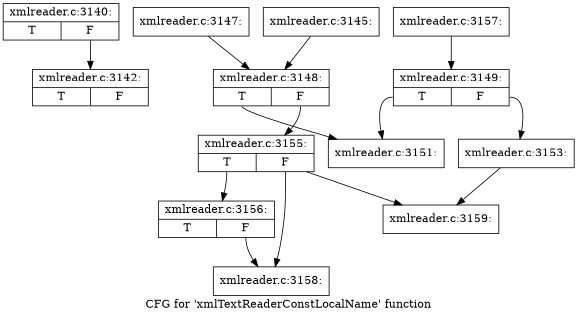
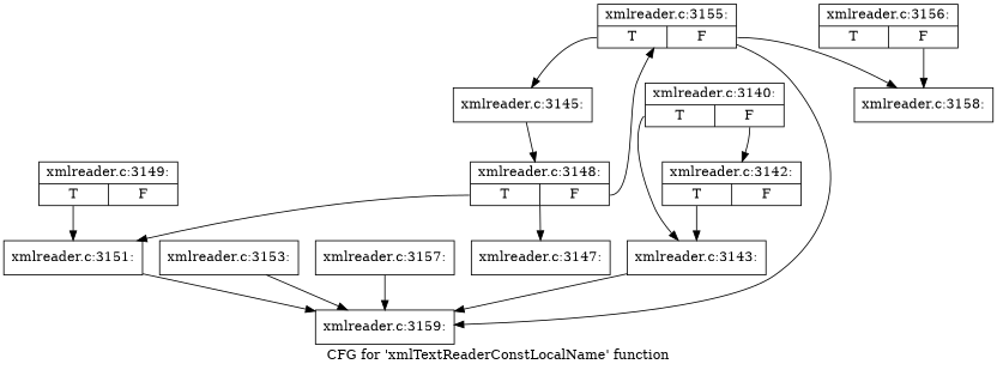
  digraph {
    label="CFG for 'xmlTextReaderConstLocalName' function"
    node [shape=record]
    n1 [label="{xmlreader.c:3140:|{<s0>T|<s1>F}}"]
+   n2 [label="{xmlreader.c:3143:}"]
    n3 [label="{xmlreader.c:3142:|{<s0>T|<s1>F}}"]
    n4 [label="{xmlreader.c:3159:}"]
    n5 [label="{xmlreader.c:3145:}"]
    n6 [label="{xmlreader.c:3148:|{<s0>T|<s1>F}}"]
    n7 [label="{xmlreader.c:3147:}"]
    n8 [label="{xmlreader.c:3155:|{<s0>T|<s1>F}}"]
    n9 [label="{xmlreader.c:3151:}"]
    n10 [label="{xmlreader.c:3149:|{<s0>T|<s1>F}}"]
    n11 [label="{xmlreader.c:3153:}"]
    n12 [label="{xmlreader.c:3156:|{<s0>T|<s1>F}}"]
    n13 [label="{xmlreader.c:3158:}"]
    n14 [label="{xmlreader.c:3157:}"]
+   n1 -> n2 [tailport=s0]
    n1 -> n3 [tailport=s1]
+   n2 -> n4
+   n3 -> n2 [tailport=s0]
    n5 -> n6
    n6 -> n8 [tailport=s1]
    n6 -> n9 [tailport=s0]
-   n7 -> n6
+   n6 -> n7
    n8 -> n4
-   n8 -> n12 [tailport=s0]
+   n8 -> n5 [tailport=s0]
    n8 -> n13 [tailport=s1]
+   n9 -> n4
    n10 -> n9 [tailport=s0]
-   n10 -> n11 [tailport=s1]
    n11 -> n4
    n12 -> n13 [tailport=s1]
-   n14 -> n10
+   n14 -> n4
  }
